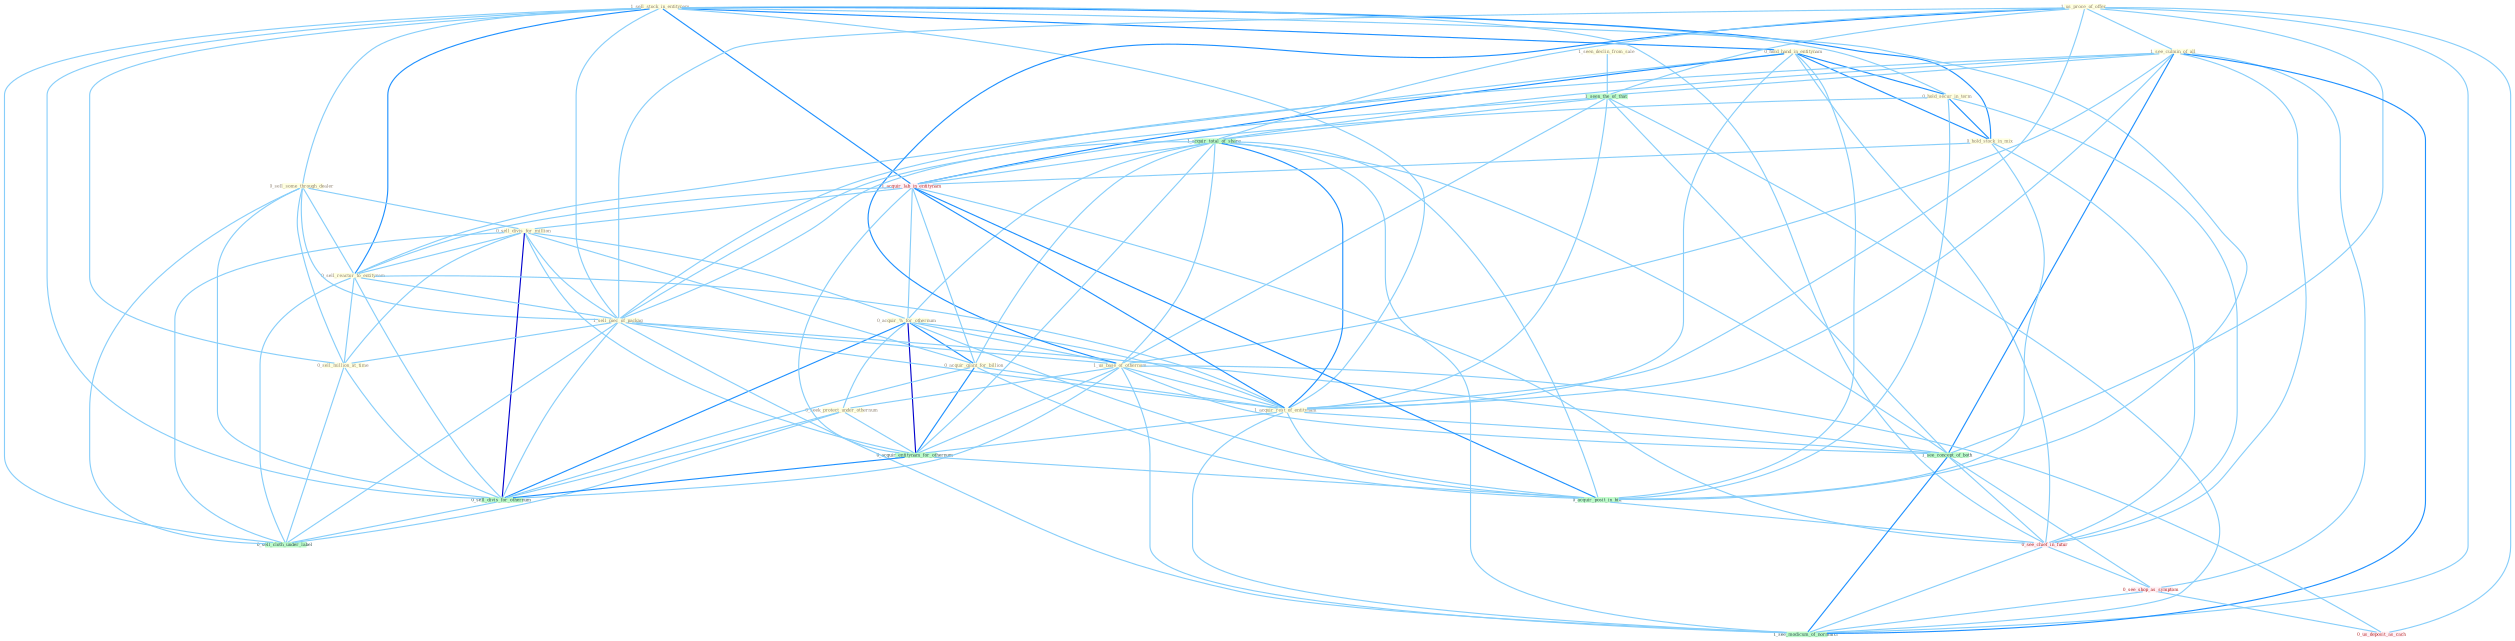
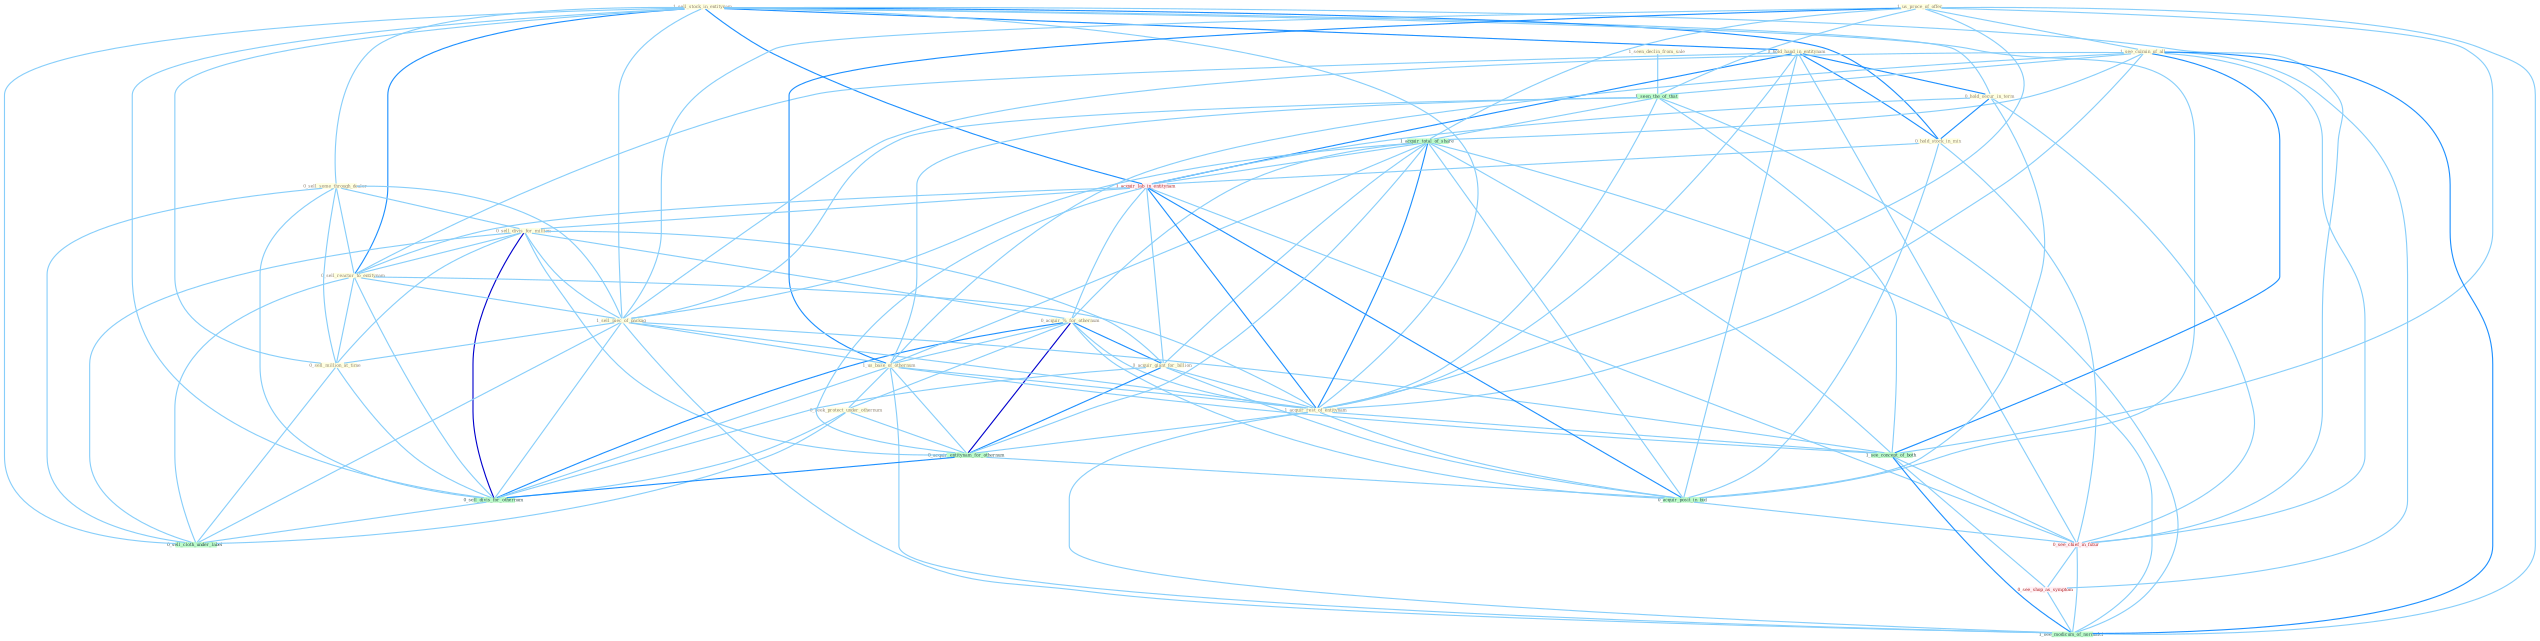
  graph {
    node [color="#ffffe0" fixedsize=true fontcolor="#8b7d6b" fontsize=4 shape=polygon style=filled]
    edge [color="#87cefa" w=1]
    "1_seen_declin_from_sale " [height=.06 width=.5]
    "1_sell_stock_in_entitynam " [height=.06 width=.5]
    "0_sell_some_through_dealer " [height=.06 width=.5]
    "0_sell_divis_for_million " [height=.06 width=.5]
    "0_hold_hand_in_entitynam " [height=.06 width=.5]
    "0_acquir_%_for_othernum " [height=.06 width=.5]
    "1_us_proce_of_offer " [height=.06 width=.5]
    "0_sell_reactor_to_entitynam " [height=.06 width=.5]
    "1_see_culmin_of_all " [height=.06 width=.5]
    "1_sell_piec_of_packag " [height=.06 width=.5]
    "0_acquir_giant_for_billion " [height=.06 width=.5]
    "1_us_base_of_othernum " [height=.06 width=.5]
    "0_seek_protect_under_othernum " [height=.06 width=.5]
    "1_acquir_rest_of_entitynam " [height=.06 width=.5]
    "0_hold_secur_in_term " [height=.06 width=.5]
    "0_sell_million_at_time " [height=.06 width=.5]
    "0_hold_stock_in_mix " [height=.06 width=.5]
    "0_see_chief_in_futur " [color="#fff0f5" fontcolor="#b22222" height=.06 width=.5]
    "0_see_shop_as_symptom " [color="#fff0f5" fontcolor="#b22222" height=.06 width=.5]
    "1_acquir_lab_in_entitynam " [color="#fff0f5" fontcolor="#b22222" height=.06 width=.5]
-   "0_us_deposit_as_cach " [color="#fff0f5" fontcolor="#b22222" height=.06 width=.5]
    "1_seen_the_of_that " [color="#BDFCC9" fontcolor="#2f4f4f" height=.06 width=.5]
    "0_sell_divis_for_othernum " [color="#BDFCC9" fontcolor="#2f4f4f" height=.06 width=.5]
    "0_sell_cloth_under_label " [color="#BDFCC9" fontcolor="#2f4f4f" height=.06 width=.5]
    "0_acquir_posit_in_bid " [color="#BDFCC9" fontcolor="#2f4f4f" height=.06 width=.5]
    "0_acquir_entitynam_for_othernum " [color="#BDFCC9" fontcolor="#2f4f4f" height=.06 width=.5]
    "1_acquir_total_of_share " [color="#BDFCC9" fontcolor="#2f4f4f" height=.06 width=.5]
    "1_see_concept_of_both " [color="#BDFCC9" fontcolor="#2f4f4f" height=.06 width=.5]
    "1_see_modicum_of_normalci " [color="#BDFCC9" fontcolor="#2f4f4f" height=.06 width=.5]
    subgraph sub_1 {
      "1_seen_declin_from_sale "
      "1_sell_stock_in_entitynam "
      "0_sell_some_through_dealer "
      "0_sell_divis_for_million "
      "0_hold_hand_in_entitynam "
      "0_acquir_%_for_othernum "
      "1_us_proce_of_offer "
      "0_sell_reactor_to_entitynam "
      "1_see_culmin_of_all "
      "1_sell_piec_of_packag "
      "0_acquir_giant_for_billion "
      "1_us_base_of_othernum "
      "0_seek_protect_under_othernum "
      "1_acquir_rest_of_entitynam "
      "0_hold_secur_in_term "
      "0_sell_million_at_time "
      "0_hold_stock_in_mix "
    }
    subgraph sub_2 {
      "0_see_chief_in_futur "
      "0_see_shop_as_symptom "
      "1_acquir_lab_in_entitynam "
-     "0_us_deposit_as_cach "
    }
    "1_seen_declin_from_sale " -- "1_seen_the_of_that "
    "1_sell_stock_in_entitynam " -- "0_sell_some_through_dealer "
    "1_sell_stock_in_entitynam " -- "0_hold_hand_in_entitynam " [color="#1e90ff" w=2]
    "1_sell_stock_in_entitynam " -- "0_sell_reactor_to_entitynam " [color="#1e90ff" w=2]
    "1_sell_stock_in_entitynam " -- "1_sell_piec_of_packag "
    "1_sell_stock_in_entitynam " -- "1_acquir_rest_of_entitynam "
    "1_sell_stock_in_entitynam " -- "0_hold_secur_in_term "
    "1_sell_stock_in_entitynam " -- "0_sell_million_at_time "
    "1_sell_stock_in_entitynam " -- "0_hold_stock_in_mix " [color="#1e90ff" w=2]
    "1_sell_stock_in_entitynam " -- "0_see_chief_in_futur "
    "1_sell_stock_in_entitynam " -- "1_acquir_lab_in_entitynam " [color="#1e90ff" w=2]
    "1_sell_stock_in_entitynam " -- "0_sell_divis_for_othernum "
    "1_sell_stock_in_entitynam " -- "0_sell_cloth_under_label "
    "1_sell_stock_in_entitynam " -- "0_acquir_posit_in_bid "
    "0_sell_some_through_dealer " -- "0_sell_divis_for_million "
    "0_sell_some_through_dealer " -- "0_sell_reactor_to_entitynam "
    "0_sell_some_through_dealer " -- "1_sell_piec_of_packag "
    "0_sell_some_through_dealer " -- "0_sell_million_at_time "
    "0_sell_some_through_dealer " -- "0_sell_divis_for_othernum "
    "0_sell_some_through_dealer " -- "0_sell_cloth_under_label "
    "0_sell_divis_for_million " -- "0_acquir_%_for_othernum "
    "0_sell_divis_for_million " -- "0_sell_reactor_to_entitynam "
    "0_sell_divis_for_million " -- "1_sell_piec_of_packag "
    "0_sell_divis_for_million " -- "0_acquir_giant_for_billion "
    "0_sell_divis_for_million " -- "0_sell_million_at_time "
    "0_sell_divis_for_million " -- "0_sell_divis_for_othernum " [color="#0000cd" w=3]
    "0_sell_divis_for_million " -- "0_sell_cloth_under_label "
    "0_sell_divis_for_million " -- "0_acquir_entitynam_for_othernum "
    "0_hold_hand_in_entitynam " -- "0_sell_reactor_to_entitynam "
    "0_hold_hand_in_entitynam " -- "1_acquir_rest_of_entitynam "
    "0_hold_hand_in_entitynam " -- "0_hold_secur_in_term " [color="#1e90ff" w=2]
    "0_hold_hand_in_entitynam " -- "0_hold_stock_in_mix " [color="#1e90ff" w=2]
    "0_hold_hand_in_entitynam " -- "0_see_chief_in_futur "
    "0_hold_hand_in_entitynam " -- "1_acquir_lab_in_entitynam " [color="#1e90ff" w=2]
    "0_hold_hand_in_entitynam " -- "0_acquir_posit_in_bid "
    "0_acquir_%_for_othernum " -- "0_acquir_giant_for_billion " [color="#1e90ff" w=2]
    "0_acquir_%_for_othernum " -- "1_us_base_of_othernum "
    "0_acquir_%_for_othernum " -- "0_seek_protect_under_othernum "
    "0_acquir_%_for_othernum " -- "1_acquir_rest_of_entitynam "
    "0_acquir_%_for_othernum " -- "1_acquir_lab_in_entitynam "
    "0_acquir_%_for_othernum " -- "0_sell_divis_for_othernum " [color="#1e90ff" w=2]
    "0_acquir_%_for_othernum " -- "0_acquir_posit_in_bid "
    "0_acquir_%_for_othernum " -- "0_acquir_entitynam_for_othernum " [color="#0000cd" w=3]
    "0_acquir_%_for_othernum " -- "1_acquir_total_of_share "
    "1_us_proce_of_offer " -- "1_see_culmin_of_all "
    "1_us_proce_of_offer " -- "1_sell_piec_of_packag "
    "1_us_proce_of_offer " -- "1_us_base_of_othernum " [color="#1e90ff" w=2]
    "1_us_proce_of_offer " -- "1_acquir_rest_of_entitynam "
-   "1_us_proce_of_offer " -- "0_us_deposit_as_cach "
    "1_us_proce_of_offer " -- "1_seen_the_of_that "
    "1_us_proce_of_offer " -- "1_acquir_total_of_share "
    "1_us_proce_of_offer " -- "1_see_concept_of_both "
    "1_us_proce_of_offer " -- "1_see_modicum_of_normalci "
    "0_sell_reactor_to_entitynam " -- "1_sell_piec_of_packag "
    "0_sell_reactor_to_entitynam " -- "1_acquir_rest_of_entitynam "
    "0_sell_reactor_to_entitynam " -- "0_sell_million_at_time "
    "0_sell_reactor_to_entitynam " -- "1_acquir_lab_in_entitynam "
    "0_sell_reactor_to_entitynam " -- "0_sell_divis_for_othernum "
    "0_sell_reactor_to_entitynam " -- "0_sell_cloth_under_label "
    "1_see_culmin_of_all " -- "1_sell_piec_of_packag "
    "1_see_culmin_of_all " -- "1_us_base_of_othernum "
    "1_see_culmin_of_all " -- "1_acquir_rest_of_entitynam "
    "1_see_culmin_of_all " -- "0_see_chief_in_futur "
    "1_see_culmin_of_all " -- "0_see_shop_as_symptom "
    "1_see_culmin_of_all " -- "1_seen_the_of_that "
    "1_see_culmin_of_all " -- "1_acquir_total_of_share "
    "1_see_culmin_of_all " -- "1_see_concept_of_both " [color="#1e90ff" w=2]
    "1_see_culmin_of_all " -- "1_see_modicum_of_normalci " [color="#1e90ff" w=2]
    "1_sell_piec_of_packag " -- "1_us_base_of_othernum "
    "1_sell_piec_of_packag " -- "1_acquir_rest_of_entitynam "
    "1_sell_piec_of_packag " -- "0_sell_million_at_time "
    "1_sell_piec_of_packag " -- "1_seen_the_of_that "
    "1_sell_piec_of_packag " -- "0_sell_divis_for_othernum "
    "1_sell_piec_of_packag " -- "0_sell_cloth_under_label "
    "1_sell_piec_of_packag " -- "1_acquir_total_of_share "
    "1_sell_piec_of_packag " -- "1_see_concept_of_both "
    "1_sell_piec_of_packag " -- "1_see_modicum_of_normalci "
    "0_acquir_giant_for_billion " -- "1_acquir_rest_of_entitynam "
    "0_acquir_giant_for_billion " -- "1_acquir_lab_in_entitynam "
    "0_acquir_giant_for_billion " -- "0_sell_divis_for_othernum "
    "0_acquir_giant_for_billion " -- "0_acquir_posit_in_bid "
    "0_acquir_giant_for_billion " -- "0_acquir_entitynam_for_othernum " [color="#1e90ff" w=2]
    "0_acquir_giant_for_billion " -- "1_acquir_total_of_share "
    "1_us_base_of_othernum " -- "0_seek_protect_under_othernum "
    "1_us_base_of_othernum " -- "1_acquir_rest_of_entitynam "
-   "1_us_base_of_othernum " -- "0_us_deposit_as_cach "
    "1_us_base_of_othernum " -- "1_seen_the_of_that "
    "1_us_base_of_othernum " -- "0_sell_divis_for_othernum "
    "1_us_base_of_othernum " -- "0_acquir_entitynam_for_othernum "
    "1_us_base_of_othernum " -- "1_acquir_total_of_share "
    "1_us_base_of_othernum " -- "1_see_concept_of_both "
    "1_us_base_of_othernum " -- "1_see_modicum_of_normalci "
    "0_seek_protect_under_othernum " -- "0_sell_divis_for_othernum "
    "0_seek_protect_under_othernum " -- "0_sell_cloth_under_label "
    "0_seek_protect_under_othernum " -- "0_acquir_entitynam_for_othernum "
    "1_acquir_rest_of_entitynam " -- "1_acquir_lab_in_entitynam " [color="#1e90ff" w=2]
    "1_acquir_rest_of_entitynam " -- "1_seen_the_of_that "
    "1_acquir_rest_of_entitynam " -- "0_acquir_posit_in_bid "
    "1_acquir_rest_of_entitynam " -- "0_acquir_entitynam_for_othernum "
    "1_acquir_rest_of_entitynam " -- "1_acquir_total_of_share " [color="#1e90ff" w=2]
    "1_acquir_rest_of_entitynam " -- "1_see_concept_of_both "
    "1_acquir_rest_of_entitynam " -- "1_see_modicum_of_normalci "
    "0_hold_secur_in_term " -- "0_hold_stock_in_mix " [color="#1e90ff" w=2]
    "0_hold_secur_in_term " -- "0_see_chief_in_futur "
    "0_hold_secur_in_term " -- "1_acquir_lab_in_entitynam "
    "0_hold_secur_in_term " -- "0_acquir_posit_in_bid "
    "0_sell_million_at_time " -- "0_sell_divis_for_othernum "
    "0_sell_million_at_time " -- "0_sell_cloth_under_label "
    "0_hold_stock_in_mix " -- "0_see_chief_in_futur "
    "0_hold_stock_in_mix " -- "1_acquir_lab_in_entitynam "
    "0_hold_stock_in_mix " -- "0_acquir_posit_in_bid "
    "0_see_chief_in_futur " -- "0_see_shop_as_symptom "
    "0_see_chief_in_futur " -- "1_acquir_lab_in_entitynam "
    "0_see_chief_in_futur " -- "1_see_modicum_of_normalci "
-   "0_see_shop_as_symptom " -- "0_us_deposit_as_cach "
    "0_see_shop_as_symptom " -- "1_see_modicum_of_normalci "
    "1_acquir_lab_in_entitynam " -- "0_sell_divis_for_million "
    "1_seen_the_of_that " -- "1_acquir_total_of_share "
    "1_seen_the_of_that " -- "1_see_concept_of_both "
    "1_seen_the_of_that " -- "1_see_modicum_of_normalci "
    "0_sell_divis_for_othernum " -- "0_sell_cloth_under_label "
    "0_acquir_posit_in_bid " -- "0_see_chief_in_futur "
    "0_acquir_posit_in_bid " -- "1_acquir_lab_in_entitynam " [color="#1e90ff" w=2]
    "0_acquir_entitynam_for_othernum " -- "1_acquir_lab_in_entitynam "
    "0_acquir_entitynam_for_othernum " -- "0_sell_divis_for_othernum " [color="#1e90ff" w=2]
    "0_acquir_entitynam_for_othernum " -- "0_acquir_posit_in_bid "
    "0_acquir_entitynam_for_othernum " -- "1_acquir_total_of_share "
    "1_acquir_total_of_share " -- "1_acquir_lab_in_entitynam "
    "1_acquir_total_of_share " -- "0_acquir_posit_in_bid "
    "1_acquir_total_of_share " -- "1_see_concept_of_both "
    "1_acquir_total_of_share " -- "1_see_modicum_of_normalci "
    "1_see_concept_of_both " -- "0_see_chief_in_futur "
    "1_see_concept_of_both " -- "0_see_shop_as_symptom "
    "1_see_concept_of_both " -- "1_see_modicum_of_normalci " [color="#1e90ff" w=2]
  }
